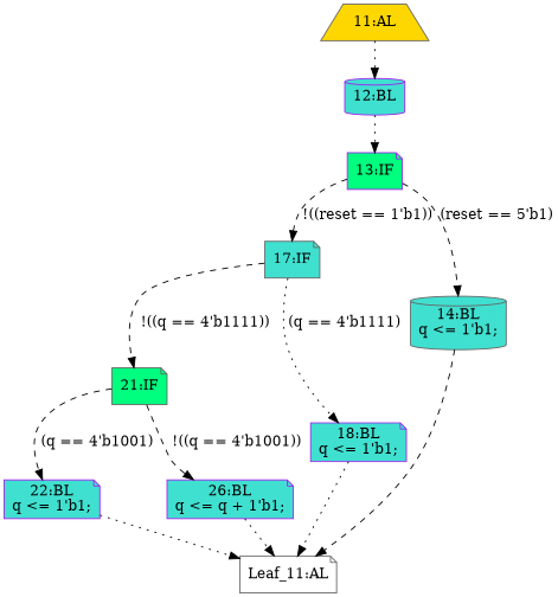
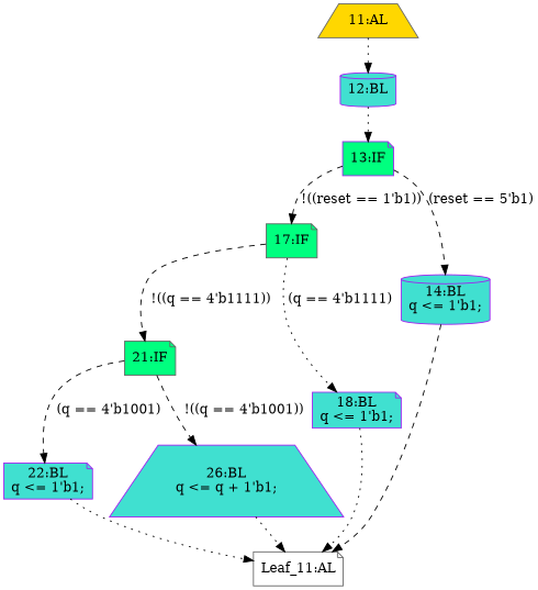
  strict digraph {
    node [color=gray40 fillcolor=turquoise shape=note statements="[]" style=filled typ=Block]
    edge [cond="[]" lineno=None style=dashed]
-   n1 [ast="<pyverilog.vparser.ast.IfStatement object at 0x7f8791974b90>" label="17:IF" typ=IfStatement]
+   n1 [ast="<pyverilog.vparser.ast.IfStatement object at 0x7f8791974b90>" fillcolor=springgreen label="17:IF" typ=IfStatement]
    n2 [ast="<pyverilog.vparser.ast.IfStatement object at 0x7f8791974cd0>" fillcolor=springgreen label="21:IF" typ=IfStatement]
    n3 [ast="<pyverilog.vparser.ast.Block object at 0x7f8792101610>" color=purple label="18:BL\nq <= 1'b1;" statements="[<pyverilog.vparser.ast.NonblockingSubstitution object at 0x7f879beebd10>]"]
    n4 [ast="<pyverilog.vparser.ast.Block object at 0x7f8791974f90>" color=purple label="22:BL\nq <= 1'b1;" statements="[<pyverilog.vparser.ast.NonblockingSubstitution object at 0x7f8791974fd0>]"]
-   n5 [ast="<pyverilog.vparser.ast.Block object at 0x7f8791974d10>" color=purple label="26:BL\nq <= q + 1'b1;" statements="[<pyverilog.vparser.ast.NonblockingSubstitution object at 0x7f8791974d50>]"]
+   n5 [ast="<pyverilog.vparser.ast.Block object at 0x7f8791974d10>" color=purple label="26:BL\nq <= q + 1'b1;" shape=trapezium statements="[<pyverilog.vparser.ast.NonblockingSubstitution object at 0x7f8791974d50>]"]
    n6 [def_var="['q']" label="Leaf_11:AL" fillcolor="" statements="" style="" typ=""]
-   n7 [ast="<pyverilog.vparser.ast.Block object at 0x7f8791498310>" label="14:BL\nq <= 1'b1;" shape=cylinder statements="[<pyverilog.vparser.ast.NonblockingSubstitution object at 0x7f87914981d0>]"]
+   n7 [ast="<pyverilog.vparser.ast.Block object at 0x7f8791498310>" color=purple label="14:BL\nq <= 1'b1;" shape=cylinder statements="[<pyverilog.vparser.ast.NonblockingSubstitution object at 0x7f87914981d0>]"]
    n8 [ast="<pyverilog.vparser.ast.IfStatement object at 0x7f8791498550>" color=purple fillcolor=springgreen label="13:IF" typ=IfStatement]
    n9 [ast="<pyverilog.vparser.ast.Block object at 0x7f8791498510>" color=purple label="12:BL" shape=cylinder]
    n10 [ast="<pyverilog.vparser.ast.Always object at 0x7f8791498390>" clk_sens=True fillcolor=gold label="11:AL" sens="['clk', 'reset']" shape=trapezium typ=Always use_var="['reset', 'q']"]
    n1 -> n2 [cond="['q']" label="!((q == 4'b1111))" lineno=17]
    n1 -> n3 [cond="['q']" label="(q == 4'b1111)" lineno=17 style=dotted]
    n2 -> n4 [cond="['q']" label="(q == 4'b1001)" lineno=21]
    n2 -> n5 [cond="['q']" label="!((q == 4'b1001))" lineno=21]
    n3 -> n6 [style=dotted]
    n4 -> n6 [style=dotted]
    n5 -> n6 [style=dotted]
    n7 -> n6
    n8 -> n1 [cond="['reset']" label="!((reset == 1'b1))" lineno=13]
    n8 -> n7 [cond="['reset']" label="(reset == 5'b1)" lineno=13]
    n9 -> n8 [style=dotted]
    n10 -> n9 [style=dotted]
  }
